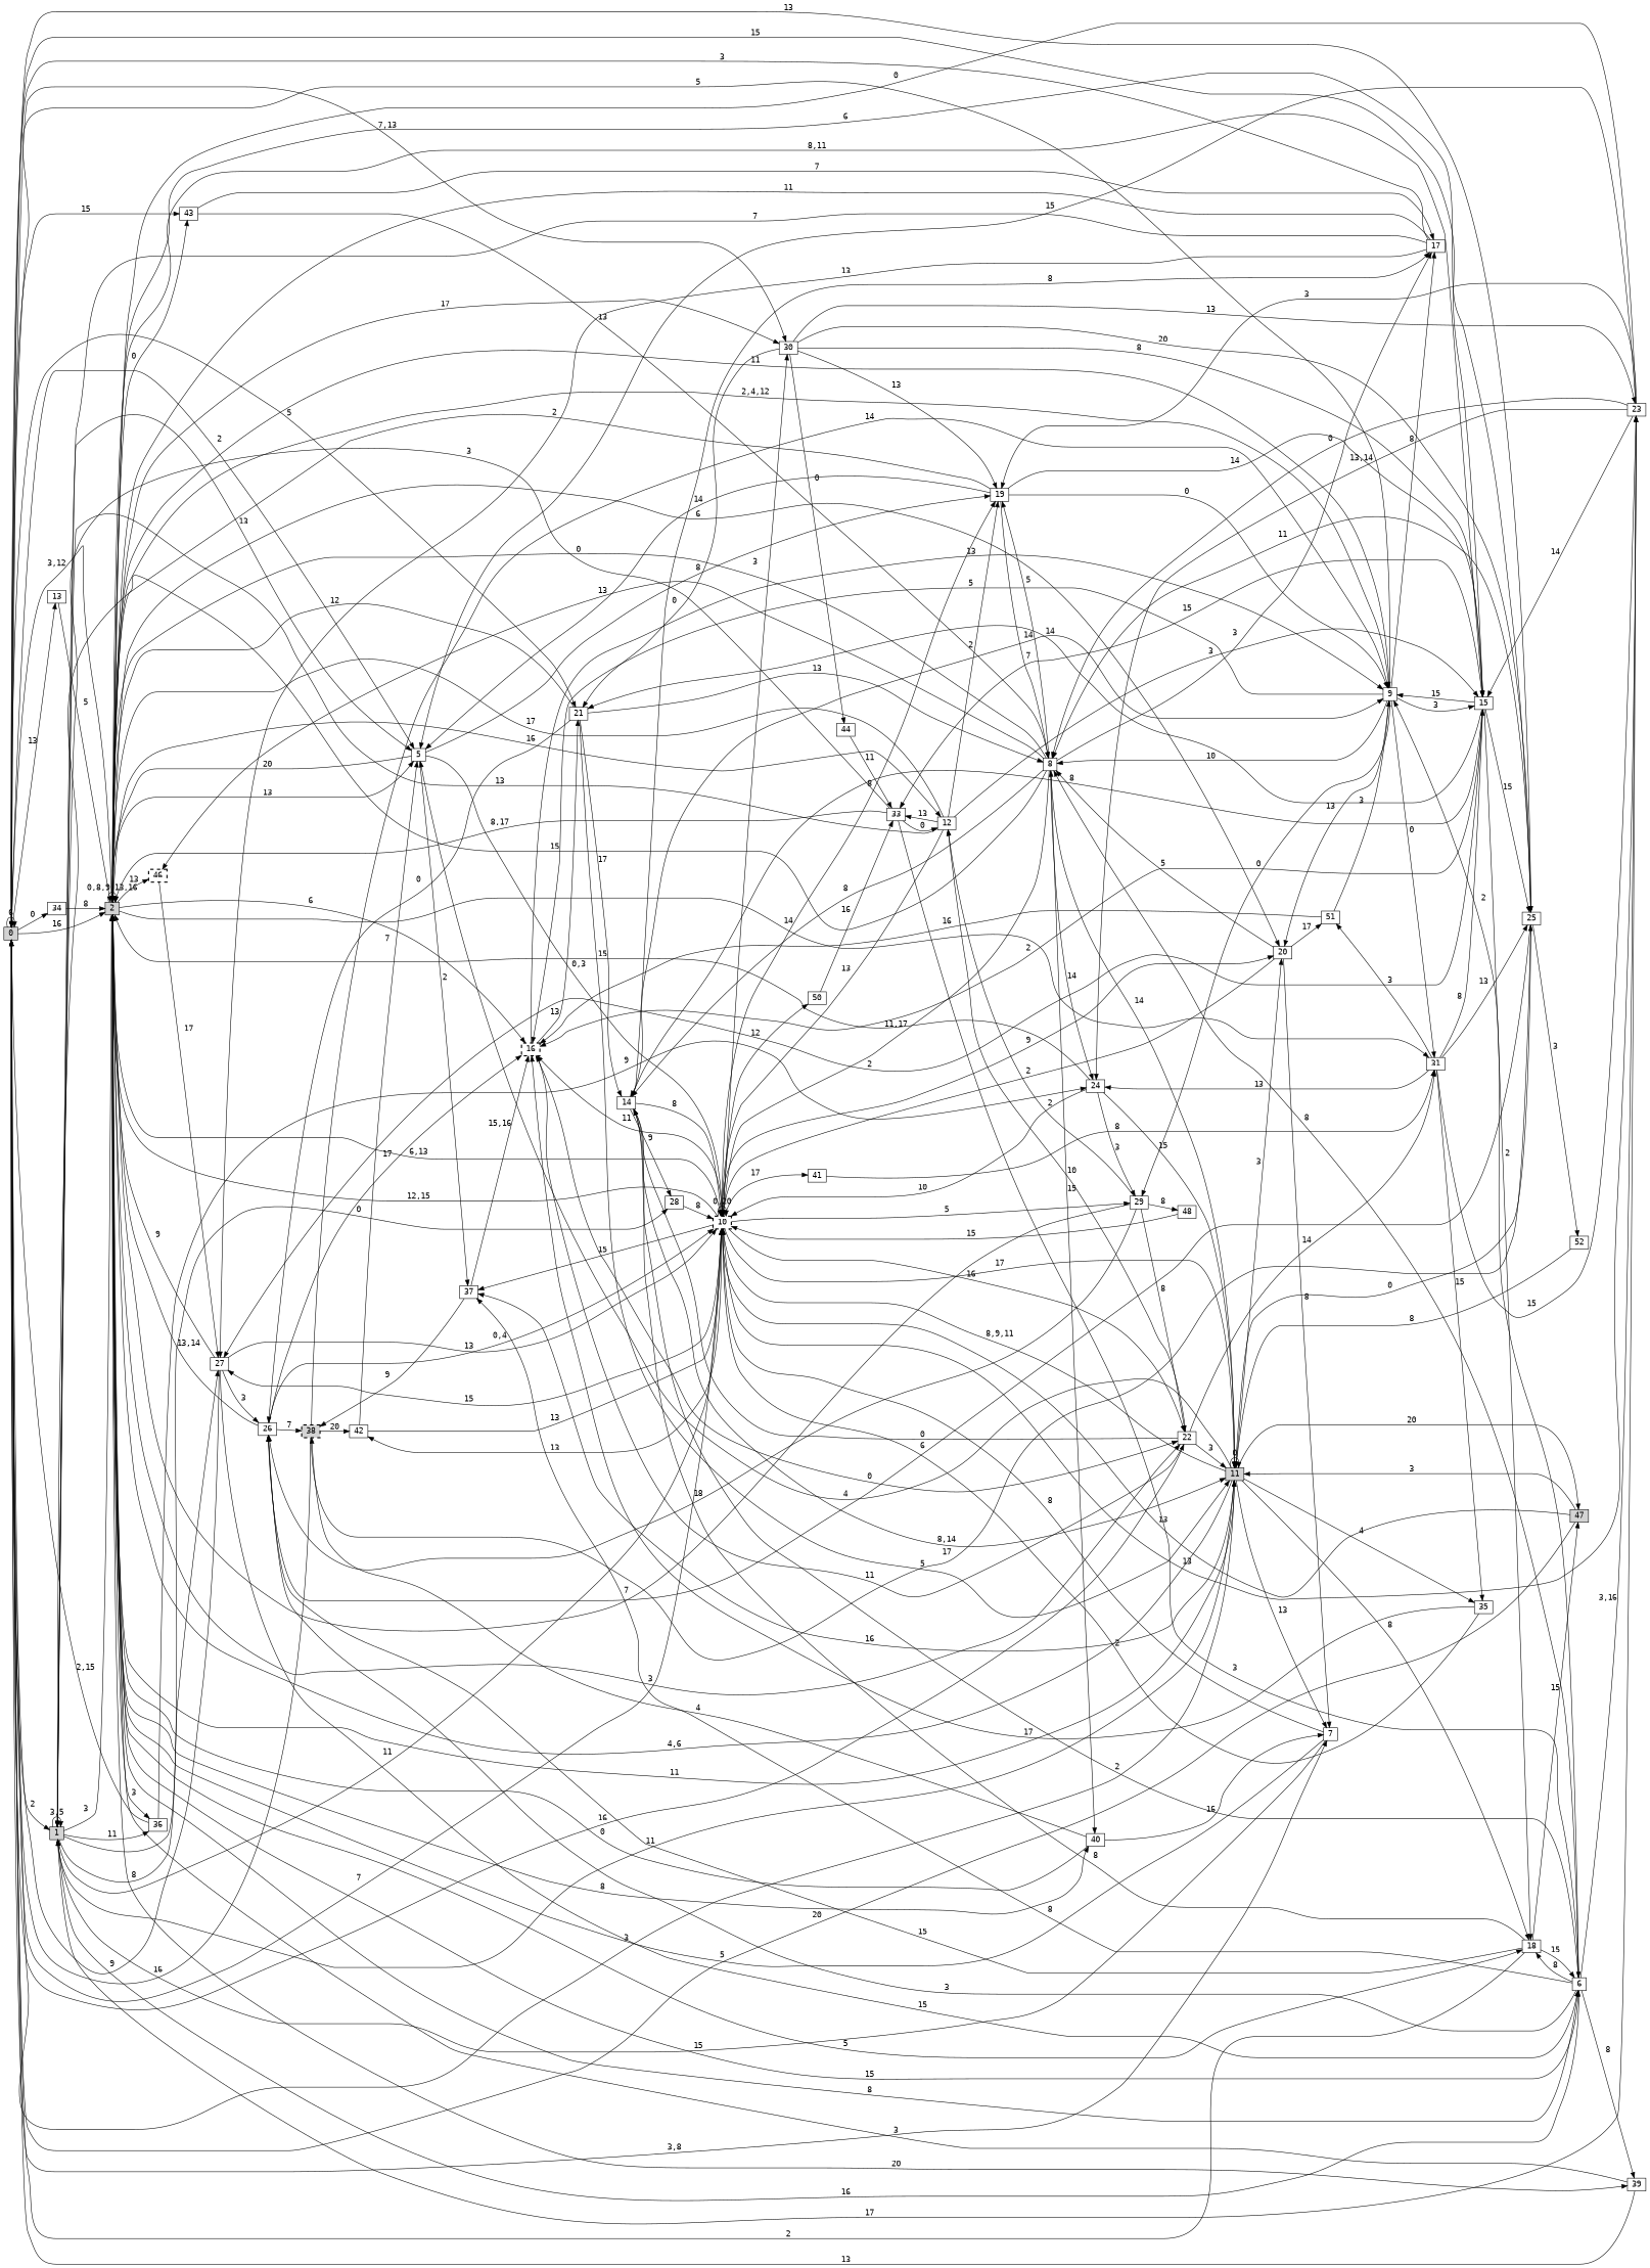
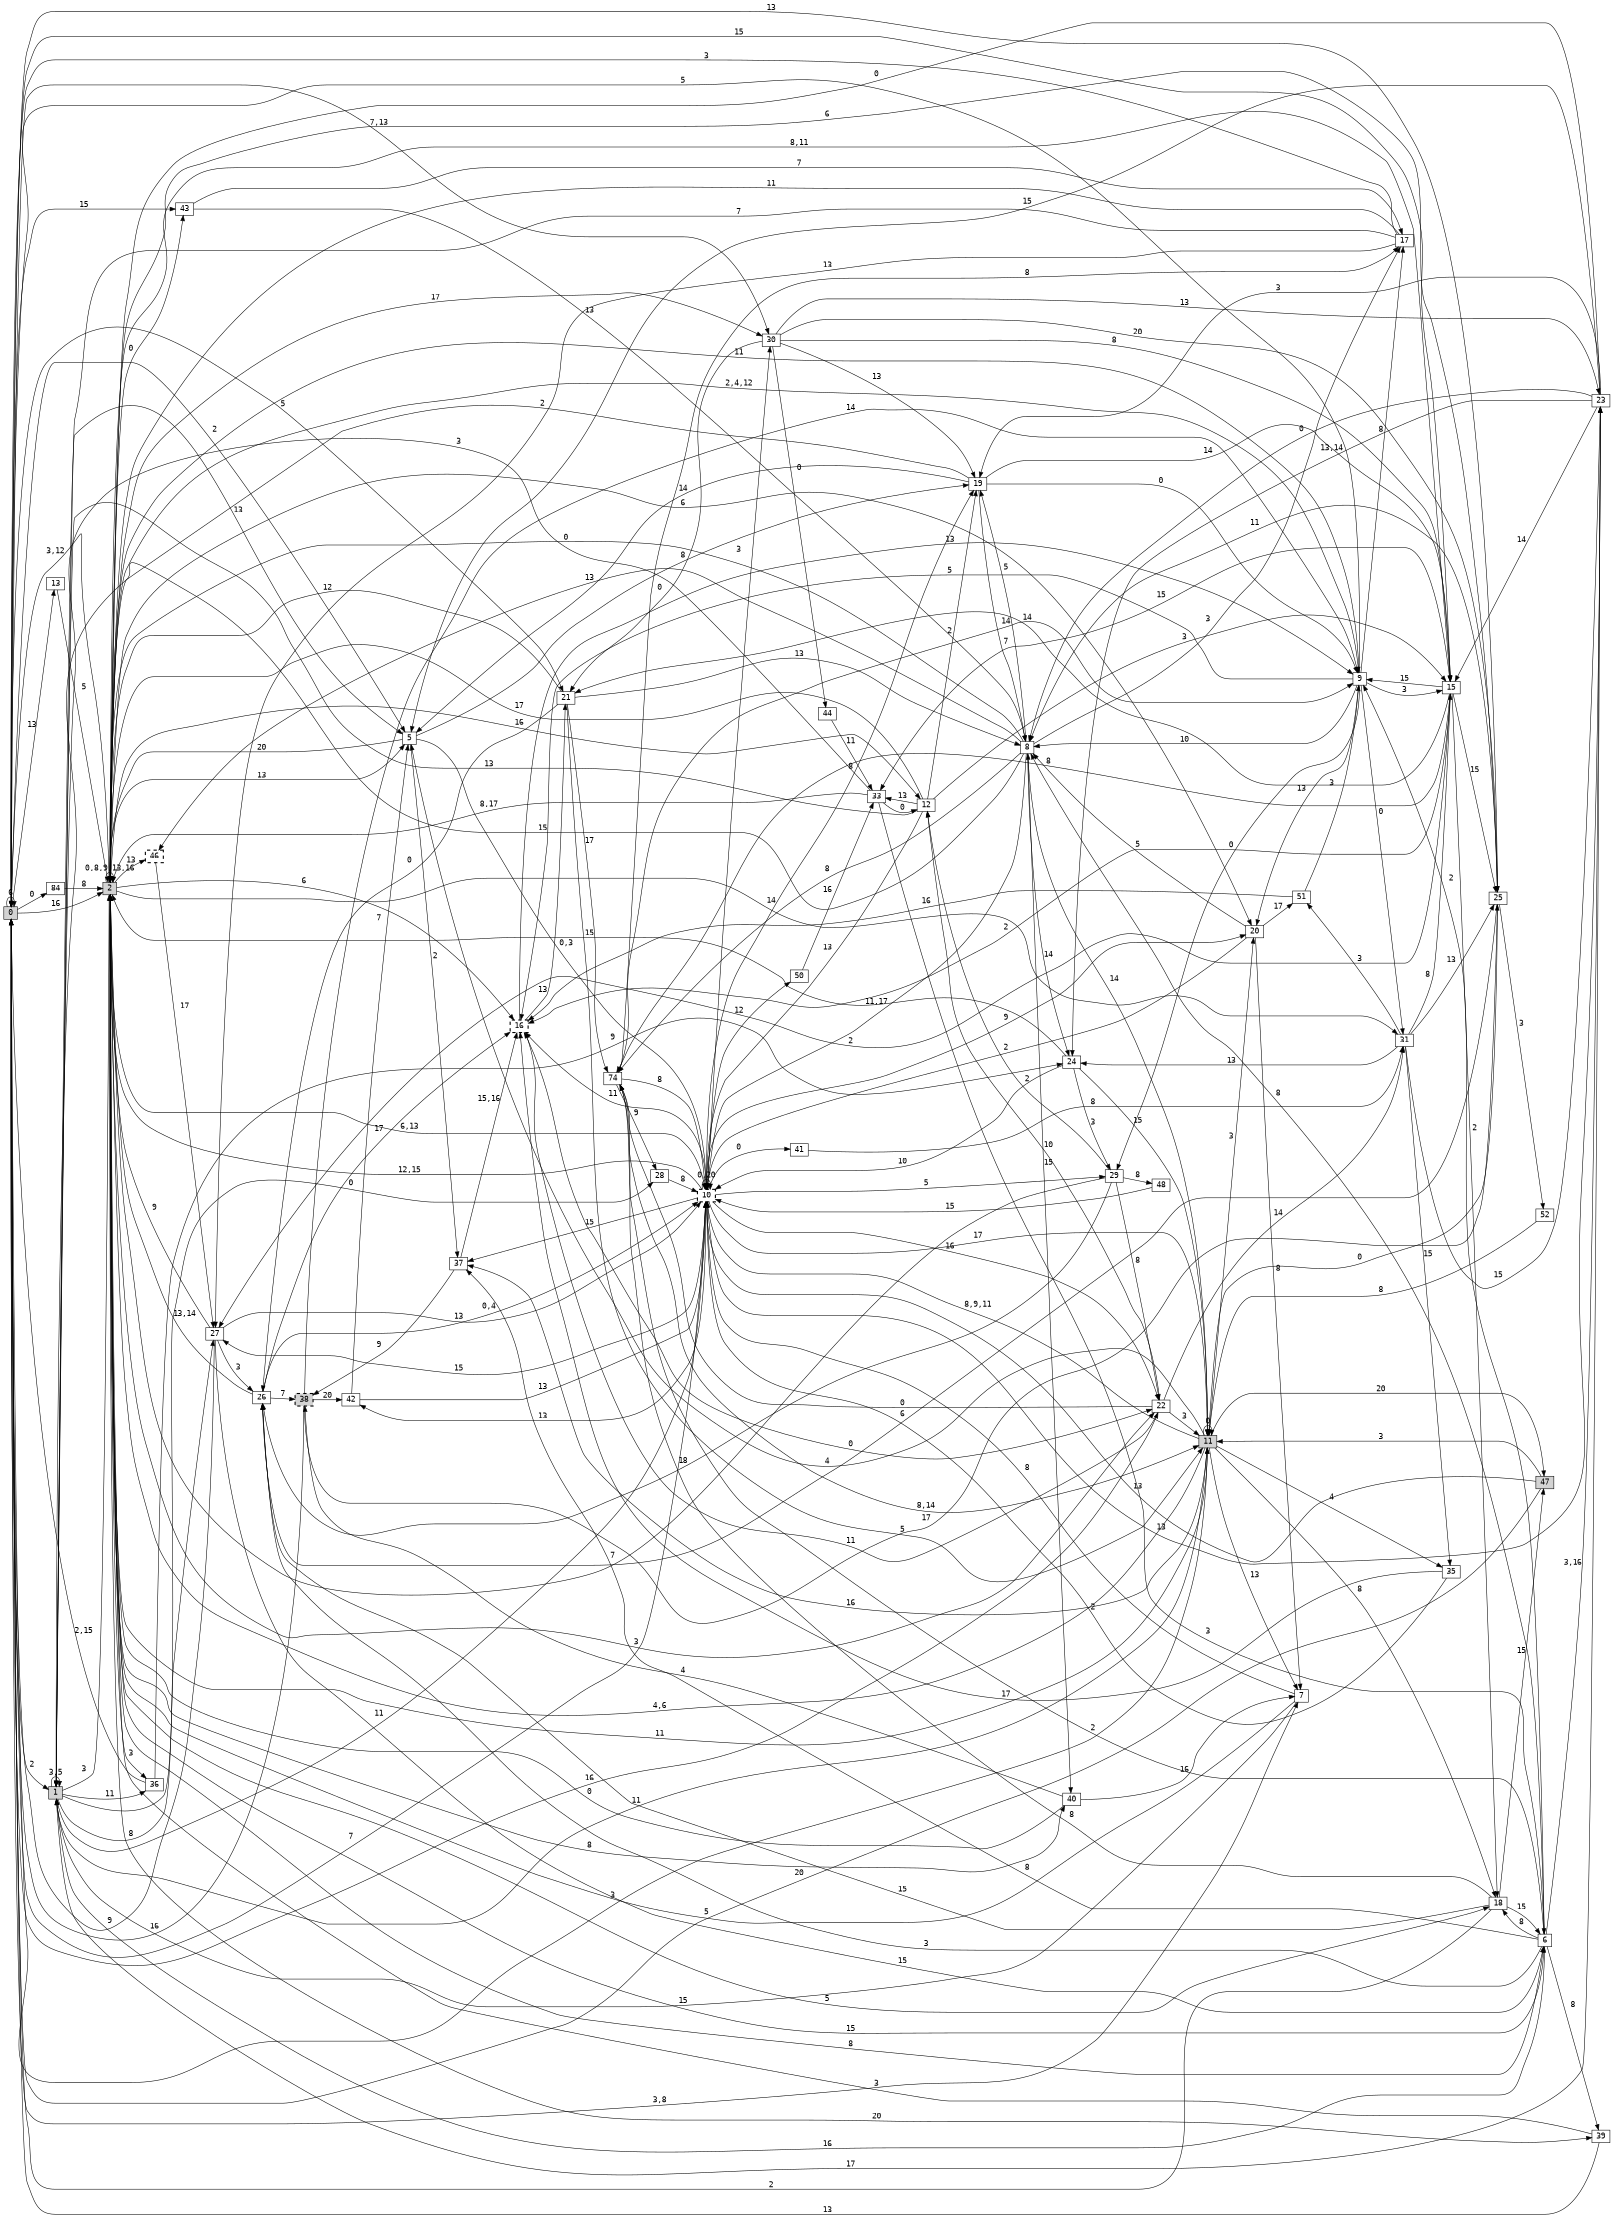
  digraph {
    fontname="DejaVu Sans Mono"
    rankdir=LR
    node [fontname="DejaVu Sans Mono" shape=box]
    edge [fontname="DejaVu Sans Mono"]
    n1 [height=0.1 label=0 style=filled width=0.1]
    n2 [height=0.1 label=1 style=filled width=0.1]
    n3 [height=0.1 label=2 style=filled width=0.1]
    n4 [height=0.1 label=5 width=0.1]
    n5 [height=0.1 label=7 width=0.1]
    n6 [height=0.1 label=10 style="bold,dashed" width=0.1]
    n7 [height=0.1 label=11 style=filled width=0.1]
    n8 [height=0.1 label=13 width=0.1]
    n9 [height=0.1 label=21 width=0.1]
    n10 [height=0.1 label=22 width=0.1]
    n11 [height=0.1 label=30 width=0.1]
-   n12 [height=0.1 label=34 width=0.1]
+   n12 [height=0.1 label=84 width=0.1]
    n13 [height=0.1 label=43 width=0.1]
    n14 [height=0.1 label=27 width=0.1]
    n15 [height=0.1 label=28 width=0.1]
    n16 [height=0.1 label=36 width=0.1]
    n17 [height=0.1 label=6 width=0.1]
    n18 [height=0.1 label=9 width=0.1]
    n19 [height=0.1 label=12 width=0.1]
    n20 [height=0.1 label=15 width=0.1]
    n21 [height=0.1 label=16 style="bold,dashed" width=0.1]
    n22 [height=0.1 label=18 width=0.1]
    n23 [height=0.1 label=20 width=0.1]
    n24 [height=0.1 label=25 width=0.1]
    n25 [height=0.1 label=31 width=0.1]
    n26 [height=0.1 label=39 width=0.1]
    n27 [height=0.1 label=40 width=0.1]
    n28 [height=0.1 label=46 style="bold,dashed" width=0.1]
    n29 [height=0.1 label=19 width=0.1]
    n30 [height=0.1 label=37 width=0.1]
    n31 [height=0.1 label=23 width=0.1]
    n32 [height=0.1 label=29 width=0.1]
    n33 [height=0.1 label=41 width=0.1]
    n34 [height=0.1 label=42 width=0.1]
    n35 [height=0.1 label=50 width=0.1]
    n36 [height=0.1 label=8 width=0.1]
    n37 [height=0.1 label=35 width=0.1]
    n38 [height=0.1 label=47 style=filled width=0.1]
-   n39 [height=0.1 label=14 width=0.1]
+   n39 [height=0.1 label=74 width=0.1]
    n40 [height=0.1 label=26 width=0.1]
    n41 [height=0.1 label=44 width=0.1]
    n42 [height=0.1 label=17 width=0.1]
    n43 [height=0.1 label=24 width=0.1]
    n44 [height=0.1 label=33 width=0.1]
    n45 [height=0.1 label=51 width=0.1]
    n46 [height=0.1 label=52 width=0.1]
    n47 [height=0.1 label=38 style="filled,bold,dashed" width=0.1]
    n48 [height=0.1 label=48 width=0.1]
    n1 -> n1 [label=6]
    n1 -> n2 [label=2]
    n1 -> n3 [label=16]
    n1 -> n4 [label=2]
    n1 -> n5 [label="3,8"]
    n1 -> n6 [label=7]
    n1 -> n7 [label=3]
    n1 -> n8 [label=13]
    n1 -> n9 [label=5]
    n1 -> n10 [label=16]
    n1 -> n11 [label="7,13"]
    n1 -> n12 [label=0]
    n1 -> n13 [label=15]
    n2 -> n2 [label="3,5"]
    n2 -> n3 [label=3]
    n2 -> n4 [label=13]
    n2 -> n6 [label=11]
    n2 -> n14 [label=8]
    n2 -> n15 [label=0]
    n2 -> n16 [label=11]
    n3 -> n1 [label="3,12"]
    n3 -> n3 [label="0,8,9,13,16"]
    n3 -> n4 [label=13]
    n3 -> n6 [label="6,13"]
    n3 -> n7 [label=11]
    n3 -> n10 [label=3]
    n3 -> n11 [label=17]
    n3 -> n13 [label=0]
    n3 -> n16 [label=3]
    n3 -> n17 [label=15]
    n3 -> n18 [label="2,4,12"]
    n3 -> n19 [label=16]
    n3 -> n20 [label="8,11"]
    n3 -> n21 [label=6]
    n3 -> n22 [label=5]
    n3 -> n23 [label=6]
    n3 -> n24 [label=6]
    n3 -> n25 [label=14]
    n3 -> n26 [label=20]
    n3 -> n27 [label=8]
    n3 -> n28 [label=13]
    n4 -> n3 [label=20]
    n4 -> n6 [label="0,3"]
    n4 -> n29 [label=8]
    n4 -> n30 [label=2]
    n5 -> n2 [label=15]
    n5 -> n3 [label=5]
    n5 -> n6 [label=8]
    n6 -> n3 [label="12,15"]
    n6 -> n6 [label="0,20"]
    n6 -> n7 [label=17]
    n6 -> n10 [label=16]
    n6 -> n11 [label=3]
    n6 -> n14 [label=15]
    n6 -> n21 [label=11]
    n6 -> n23 [label=9]
    n6 -> n29 [label=8]
    n6 -> n30 [label=15]
    n6 -> n31 [label=13]
    n6 -> n32 [label=5]
-   n6 -> n33 [label=17]
+   n6 -> n33 [label=0]
    n6 -> n34 [label=13]
    n6 -> n35 [label=12]
    n7 -> n2 [label=11]
    n7 -> n3 [label="4,6"]
    n7 -> n4 [label=4]
    n7 -> n5 [label=13]
    n7 -> n6 [label="8,9,11"]
    n7 -> n7 [label=0]
    n7 -> n22 [label=8]
    n7 -> n23 [label=3]
    n7 -> n30 [label=16]
    n7 -> n36 [label=14]
    n7 -> n37 [label=4]
    n7 -> n38 [label=20]
    n8 -> n3 [label=5]
    n9 -> n3 [label=12]
    n9 -> n7 [label=5]
    n9 -> n36 [label=13]
    n9 -> n39 [label=17]
    n9 -> n40 [label=0]
    n10 -> n7 [label=3]
    n10 -> n19 [label=10]
    n10 -> n21 [label=11]
    n10 -> n25 [label=14]
    n10 -> n39 [label=0]
    n11 -> n9 [label=0]
    n11 -> n20 [label=8]
    n11 -> n24 [label=20]
    n11 -> n29 [label=13]
    n11 -> n31 [label=13]
    n11 -> n41 [label=0]
    n12 -> n3 [label=8]
    n13 -> n36 [label=13]
    n13 -> n42 [label=7]
    n14 -> n1 [label=9]
    n14 -> n3 [label=9]
    n14 -> n6 [label=13]
    n14 -> n17 [label=15]
    n14 -> n40 [label=3]
    n15 -> n6 [label=8]
    n16 -> n1 [label="2,15"]
    n16 -> n43 [label=9]
    n17 -> n2 [label=16]
    n17 -> n3 [label=8]
    n17 -> n18 [label=2]
    n17 -> n22 [label=8]
    n17 -> n26 [label=8]
    n17 -> n30 [label=8]
    n17 -> n31 [label="3,16"]
    n17 -> n36 [label=8]
    n17 -> n39 [label=2]
    n17 -> n40 [label=3]
    n18 -> n1 [label=5]
    n18 -> n3 [label=11]
    n18 -> n20 [label=3]
    n18 -> n21 [label=5]
    n18 -> n23 [label=13]
    n18 -> n25 [label=0]
    n18 -> n32 [label=0]
    n18 -> n36 [label=10]
    n18 -> n42 [label=8]
    n19 -> n2 [label=13]
    n19 -> n3 [label=17]
    n19 -> n6 [label=13]
    n19 -> n20 [label=3]
    n19 -> n29 [label=2]
    n19 -> n44 [label=13]
    n20 -> n1 [label=15]
    n20 -> n9 [label=14]
    n20 -> n14 [label=2]
    n20 -> n18 [label=15]
    n20 -> n21 [label=2]
    n20 -> n22 [label=2]
    n20 -> n24 [label=15]
    n20 -> n39 [label=8]
    n20 -> n44 [label=15]
    n21 -> n9 [label=13]
    n21 -> n10 [label=0]
    n21 -> n18 [label=13]
    n22 -> n1 [label=2]
    n22 -> n17 [label=15]
    n22 -> n38 [label=15]
    n22 -> n39 [label=8]
    n22 -> n40 [label=15]
    n23 -> n5 [label=8]
    n23 -> n6 [label=2]
    n23 -> n36 [label=5]
    n23 -> n45 [label=17]
    n24 -> n1 [label=13]
    n24 -> n7 [label=0]
    n24 -> n36 [label=11]
    n24 -> n40 [label=6]
    n24 -> n46 [label=3]
    n25 -> n20 [label=8]
    n25 -> n24 [label=13]
    n25 -> n31 [label=15]
    n25 -> n37 [label=15]
    n25 -> n43 [label=13]
    n25 -> n45 [label=3]
    n26 -> n1 [label=13]
    n26 -> n3 [label=3]
    n27 -> n3 [label=0]
    n27 -> n5 [label=16]
    n27 -> n47 [label=4]
    n28 -> n14 [label=17]
    n29 -> n3 [label=2]
    n29 -> n4 [label=14]
    n29 -> n18 [label=0]
    n29 -> n20 [label=14]
    n29 -> n36 [label=7]
    n30 -> n21 [label="15,16"]
    n30 -> n47 [label=9]
    n31 -> n2 [label=17]
    n31 -> n3 [label=0]
    n31 -> n4 [label=15]
    n31 -> n20 [label=14]
    n31 -> n29 [label=3]
    n31 -> n36 [label=0]
    n31 -> n43 [label="13,14"]
    n32 -> n3 [label=7]
    n32 -> n10 [label=8]
    n32 -> n19 [label=2]
    n32 -> n40 [label=18]
    n32 -> n48 [label=8]
    n33 -> n25 [label=8]
    n34 -> n4 [label=7]
    n34 -> n6 [label=13]
    n35 -> n44 [label=16]
    n36 -> n2 [label=15]
    n36 -> n3 [label=0]
    n36 -> n6 [label="11,17"]
    n36 -> n27 [label=15]
    n36 -> n28 [label=13]
    n36 -> n29 [label=5]
    n36 -> n39 [label=8]
    n36 -> n42 [label=3]
    n36 -> n43 [label=14]
    n37 -> n6 [label=2]
    n37 -> n21 [label=17]
    n38 -> n1 [label=20]
    n38 -> n6 [label=13]
    n38 -> n7 [label=3]
    n39 -> n6 [label=8]
    n39 -> n7 [label="8,14"]
    n39 -> n15 [label=9]
    n39 -> n18 [label=14]
    n39 -> n42 [label=8]
    n40 -> n3 [label="13,14"]
    n40 -> n6 [label="0,4"]
    n40 -> n21 [label=17]
    n40 -> n47 [label=7]
    n41 -> n44 [label=11]
    n42 -> n1 [label=3]
    n42 -> n2 [label=7]
    n42 -> n3 [label=11]
    n42 -> n14 [label=13]
    n43 -> n3 [label=15]
    n43 -> n6 [label=10]
    n43 -> n7 [label=15]
    n43 -> n32 [label=3]
    n44 -> n2 [label=3]
    n44 -> n3 [label="8,17"]
    n44 -> n17 [label=3]
    n44 -> n19 [label=0]
    n45 -> n18 [label=3]
    n45 -> n21 [label=16]
    n46 -> n7 [label=8]
    n47 -> n1 [label=16]
    n47 -> n18 [label=14]
    n47 -> n24 [label=17]
    n47 -> n34 [label=20]
    n48 -> n6 [label=15]
  }
